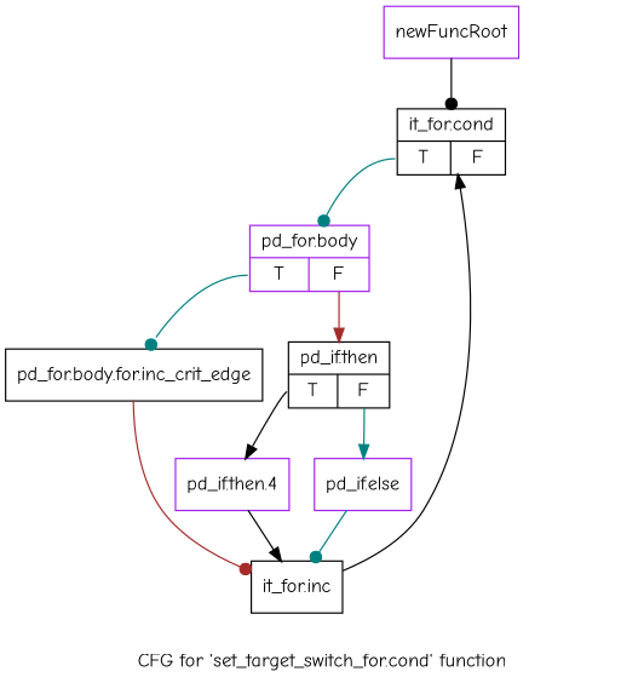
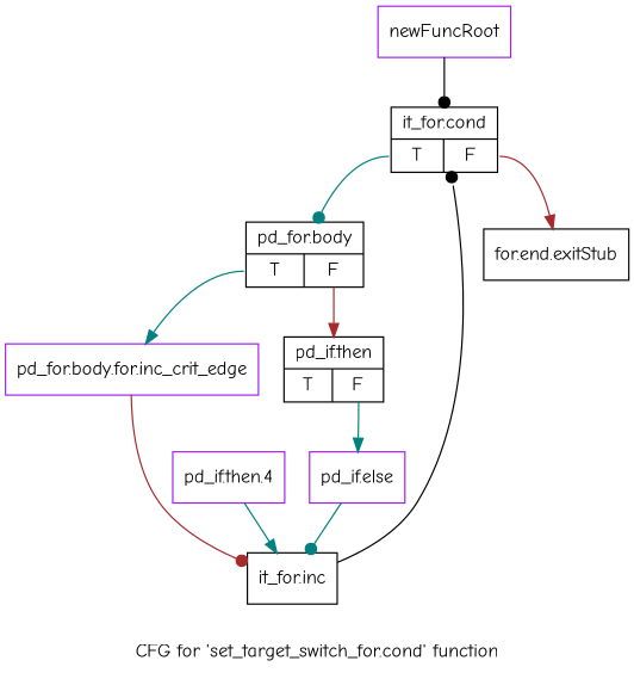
  digraph {
    fontname="Comic Neue"
    label="CFG for 'set_target_switch_for.cond' function"
    node [color=black fontname="Comic Neue" shape=record]
    edge [arrowhead=normal color=teal fontname="Comic Neue"]
    n1 [color=purple label="{newFuncRoot}"]
    n2 [label="{it_for.cond|{<s0>T|<s1>F}}"]
-   n4 [color=purple label="{pd_for.body|{<s0>T|<s1>F}}"]
-   n5 [label="{pd_for.body.for.inc_crit_edge}"]
+   n3 [label="{for.end.exitStub}"]
+   n4 [label="{pd_for.body|{<s0>T|<s1>F}}"]
+   n5 [color=purple label="{pd_for.body.for.inc_crit_edge}"]
    n6 [label="{pd_if.then|{<s0>T|<s1>F}}"]
    n7 [label="{it_for.inc}"]
    n8 [color=purple label="{pd_if.then.4}"]
    n9 [color=purple label="{pd_if.else}"]
    n1 -> n2 [arrowhead=dot color=black]
+   n2 -> n3 [color=brown tailport=s1]
    n2 -> n4 [arrowhead=dot tailport=s0]
-   n4 -> n5 [arrowhead=dot tailport=s0]
+   n4 -> n5 [tailport=s0]
    n4 -> n6 [color=brown tailport=s1]
    n5 -> n7 [arrowhead=dot color=brown]
-   n6 -> n8 [color=black tailport=s0]
    n6 -> n9 [tailport=s1]
-   n7 -> n2 [color=black]
-   n8 -> n7 [color=black]
+   n7 -> n2 [arrowhead=dot color=black]
+   n8 -> n7
    n9 -> n7 [arrowhead=dot]
  }
